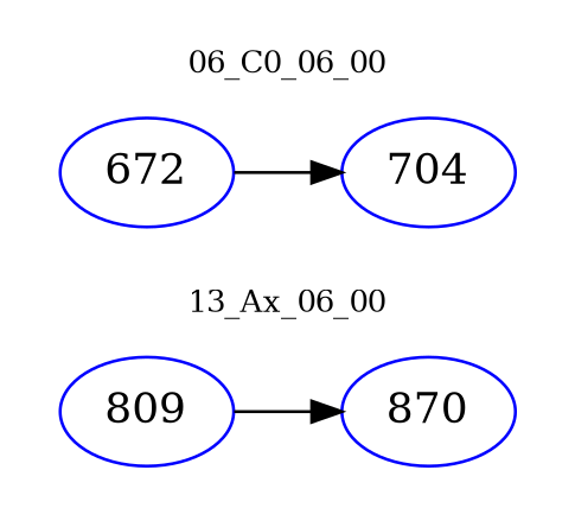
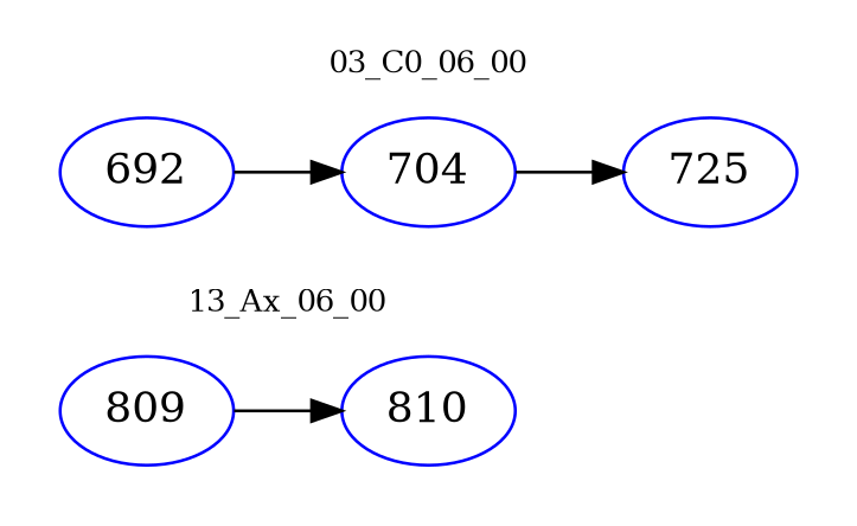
  digraph {
    rankdir=LR
    node [color=blue]
    edge [color=black]
    n1 [label=809]
-   n2 [label=870]
+   n2 [label=810]
    n3 [label=704]
-   n4 [label=672]
+   n4 [label=692]
+   n5 [label=725]
    subgraph cluster_1 {
      color=white
      fontsize=10
      label="13_Ax_06_00"
      n1
      n2
    }
    subgraph cluster_2 {
      color=white
      fontsize=10
-     label="06_C0_06_00"
+     label="03_C0_06_00"
      n3
      n4
+     n5
    }
    n1 -> n2
+   n3 -> n5
    n4 -> n3
  }
